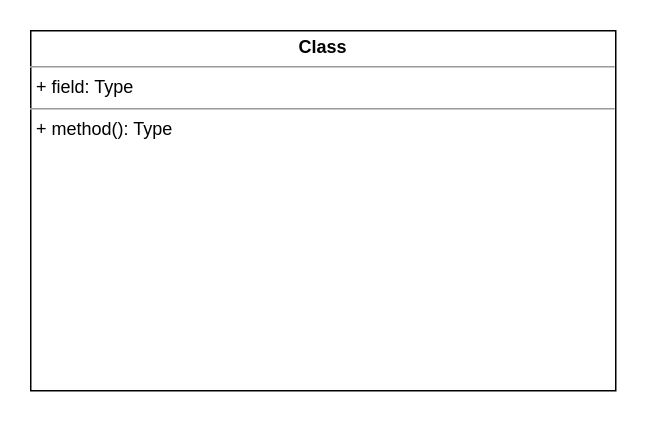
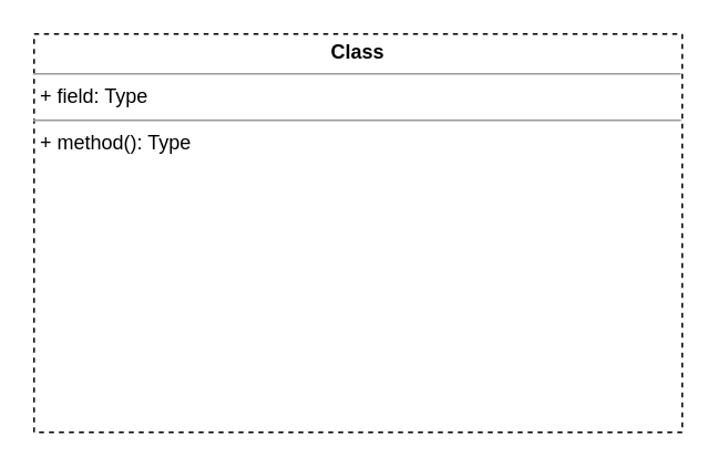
  <mxCell id="0" />
  <mxCell id="1" parent="0" />
- <mxCell id="2" value="&lt;p style=&quot;margin:0px;margin-top:4px;text-align:center;&quot;&gt;&lt;b&gt;Class&lt;/b&gt;&lt;/p&gt;&lt;hr size=&quot;1&quot;/&gt;&lt;p style=&quot;margin:0px;margin-left:4px;&quot;&gt;+ field: Type&lt;/p&gt;&lt;hr size=&quot;1&quot;/&gt;&lt;p style=&quot;margin:0px;margin-left:4px;&quot;&gt;+ method(): Type&lt;/p&gt;" style="verticalAlign=top;align=left;overflow=fill;fontSize=12;fontFamily=Helvetica;html=1;" vertex="1" parent="1"><mxGeometry x="20" y="20" width="390" height="240" as="geometry" /></mxCell>
+ <mxCell id="2" value="&lt;p style=&quot;margin:0px;margin-top:4px;text-align:center;&quot;&gt;&lt;b&gt;Class&lt;/b&gt;&lt;/p&gt;&lt;hr size=&quot;1&quot;/&gt;&lt;p style=&quot;margin:0px;margin-left:4px;&quot;&gt;+ field: Type&lt;/p&gt;&lt;hr size=&quot;1&quot;/&gt;&lt;p style=&quot;margin:0px;margin-left:4px;&quot;&gt;+ method(): Type&lt;/p&gt;" style="verticalAlign=top;align=left;overflow=fill;fontSize=12;fontFamily=Helvetica;html=1;dashed=1;" vertex="1" parent="1"><mxGeometry x="20" y="20" width="390" height="240" as="geometry" /></mxCell>
